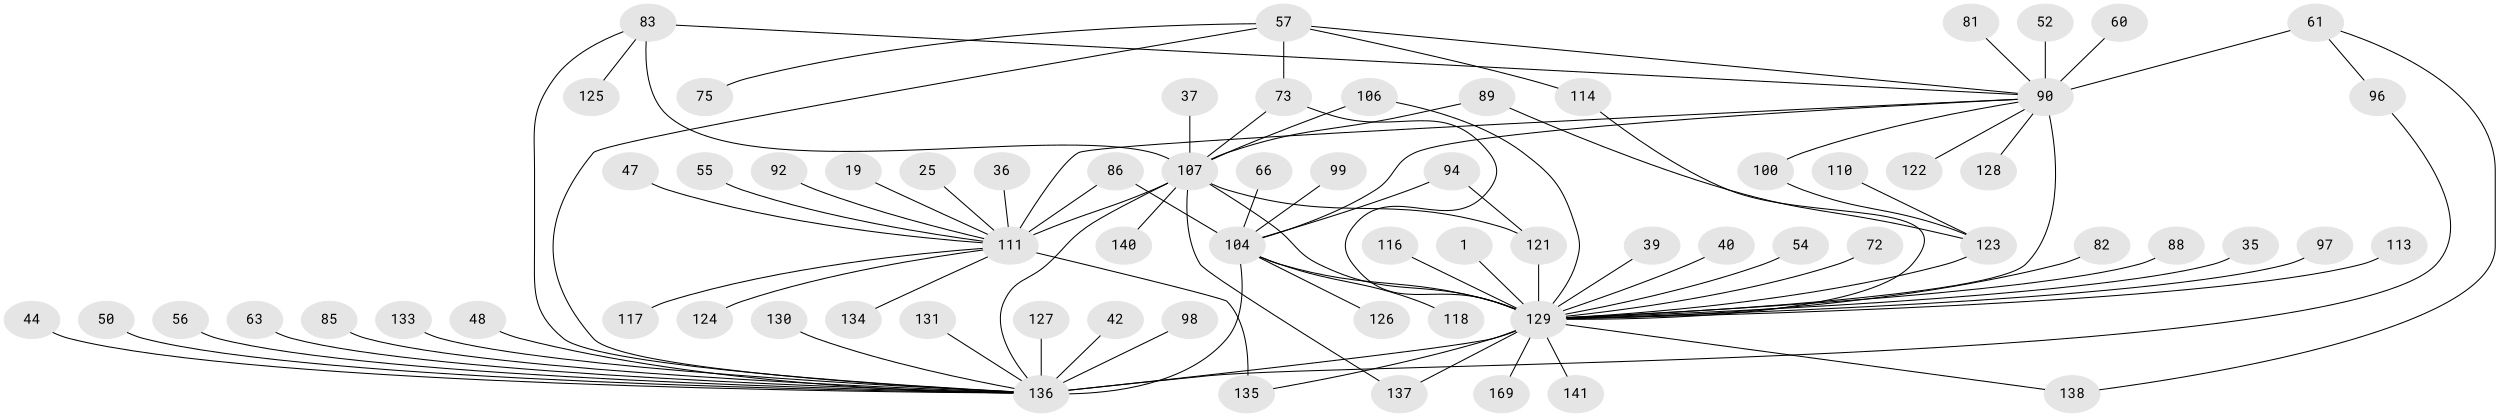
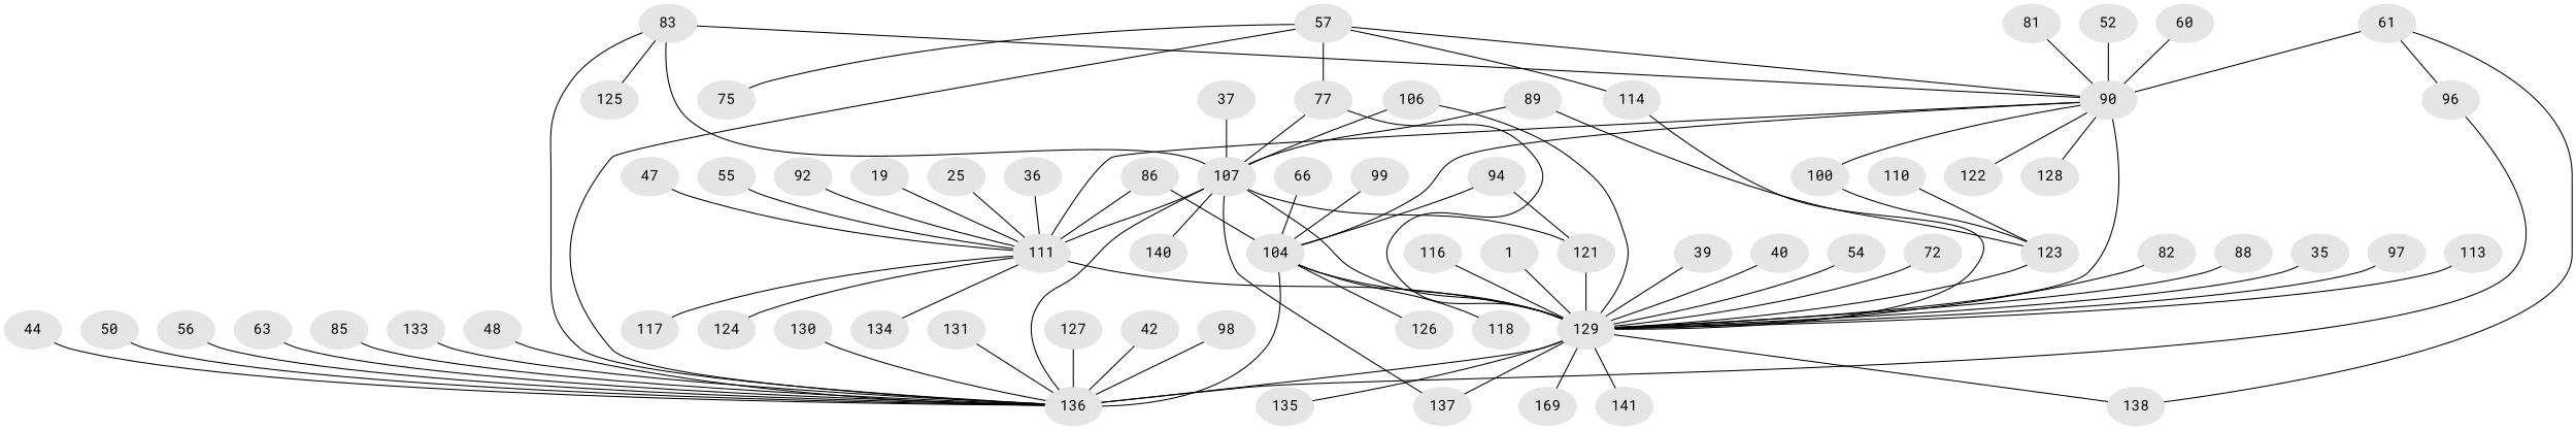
  graph {
    fontname="Roboto Mono"
    node [color=gray90 fontname="Roboto Mono" style=filled]
    edge [fontname="Roboto Mono"]
    129 [super="+43+112+101"]
    136 [super="+28+29+41+109+120+51+69"]
    138
    137 [super="+24"]
    135
    n6 [label=169 super="+49"]
    141
    1
    111 [super="+23"]
    117 [super="+105"]
    124 [super="+34"]
    134 [super="+132"]
    19
    25
    36
    107 [super="+65+76"]
    121 [super="+115"]
    140
    37
    39
    40
    42
    44
    47
    48
    50
    90 [super="+45+87+71"]
    104 [super="+79+102"]
    100
    122
    128 [super="+80+91"]
    52
    54
    55
    56
    57 [super="+18"]
-   73 [super="+13"]
+   73 [super="+13" label=77]
    75
    114 [super="+20"]
    60
    61
    96 [super="+27"]
    63
    118
    126
    66
    72
    82
    83
    125
    n51 [label=81]
    85
    86
    88 [super="+70"]
    89
    123 [super="+119"]
    92
    94
    n59 [label=35]
    97 [super="+38"]
    98 [super="+81"]
    99
    106
    110
    113
    116 [super="+93+103"]
    127
    130
    131
    133
    129 -- 136 [weight=5]
    129 -- 138
    129 -- 137
    129 -- 135
    129 -- n6
    129 -- 141
    1 -- 129
-   111 -- 135 [weight=4]
+   111 -- 129 [weight=4]
    111 -- 117
    111 -- 124
    111 -- 134
    19 -- 111 [weight=2]
    25 -- 111
    36 -- 111
    107 -- 129
    107 -- 136
    107 -- 137
    107 -- 111 [weight=5]
    107 -- 121
    107 -- 140
    121 -- 129
    37 -- 107
    39 -- 129
    40 -- 129
    42 -- 136
    44 -- 136
    47 -- 111
    48 -- 136
    50 -- 136
    90 -- 129 [weight=7]
    90 -- 111
    90 -- 104
    90 -- 100
    90 -- 122
    90 -- 128
    104 -- 129 [weight=8]
    104 -- 136 [weight=5]
    104 -- 118
    104 -- 126
    100 -- 123 [weight=2]
    52 -- 90
    54 -- 129
    55 -- 111
    56 -- 136
    57 -- 136 [weight=2]
    57 -- 90 [weight=2]
    57 -- 73
    57 -- 75
    57 -- 114
    73 -- 129
    73 -- 107
    114 -- 129
    60 -- 90
    61 -- 138
    61 -- 90 [weight=2]
    61 -- 96
    96 -- 136
    63 -- 136
    66 -- 104
    72 -- 129
    82 -- 129
    83 -- 136
    83 -- 107 [weight=2]
    83 -- 90
    83 -- 125
    n51 -- 90
    85 -- 136
    86 -- 111
    86 -- 104
    88 -- 129
    89 -- 107
    89 -- 123
    123 -- 129 [weight=4]
    92 -- 111
    94 -- 121
    94 -- 104 [weight=2]
    n59 -- 129
    97 -- 129
    98 -- 136
    99 -- 104
    106 -- 129
    106 -- 107
    110 -- 123
    113 -- 129
    116 -- 129
    127 -- 136
    130 -- 136
    131 -- 136
    133 -- 136
  }
